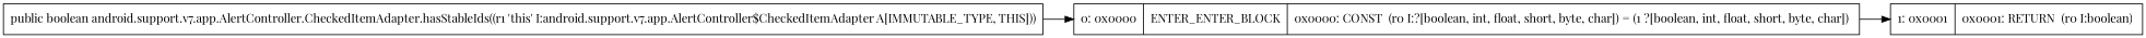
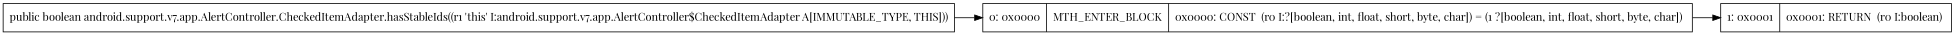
  digraph {
    rankdir=LR
    fontname="Playfair Display"
    node [shape=record fontname="Playfair Display"]
    edge [fontname="Playfair Display"]
-   n1 [label="{0\:\ 0x0000|ENTER_ENTER_BLOCK\l|0x0000: CONST  (r0 I:?[boolean, int, float, short, byte, char]) = (1 ?[boolean, int, float, short, byte, char]) \l}"]
+   n1 [label="{0\:\ 0x0000|MTH_ENTER_BLOCK\l|0x0000: CONST  (r0 I:?[boolean, int, float, short, byte, char]) = (1 ?[boolean, int, float, short, byte, char]) \l}"]
    n2 [label="{1\:\ 0x0001|0x0001: RETURN  (r0 I:boolean) \l}"]
    n3 [label="{public boolean android.support.v7.app.AlertController.CheckedItemAdapter.hasStableIds((r1 'this' I:android.support.v7.app.AlertController$CheckedItemAdapter A[IMMUTABLE_TYPE, THIS])) }"]
    n1 -> n2
    n3 -> n1
  }
